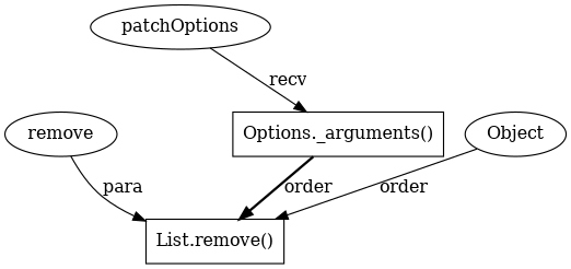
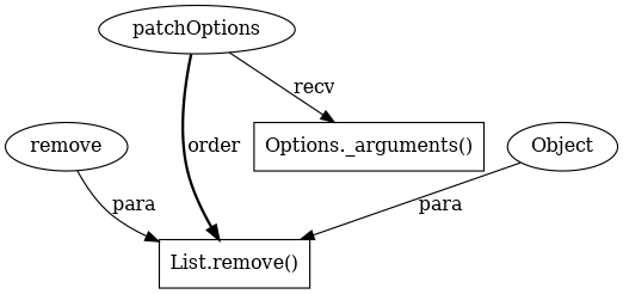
  digraph {
    node [shape=ellipse]
    edge [style=solid]
    n1 [label="List.remove()" shape=box]
    n2 [label=remove]
    n3 [label="Options._arguments()" shape=box]
    n4 [label=patchOptions]
    n5 [label=Object]
    n2 -> n1 [label=para]
-   n3 -> n1 [label=order style=bold]
+   n4 -> n1 [label=order style=bold]
    n4 -> n3 [label=recv]
-   n5 -> n1 [label=order]
+   n5 -> n1 [label=para]
  }
